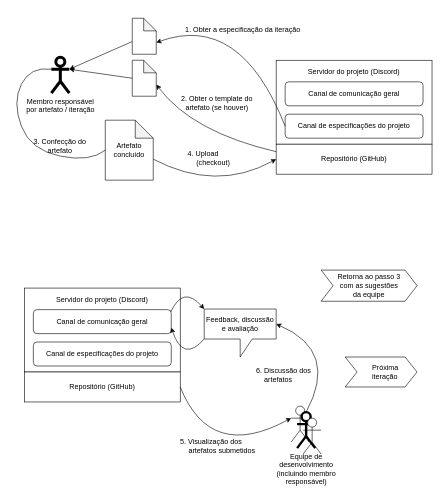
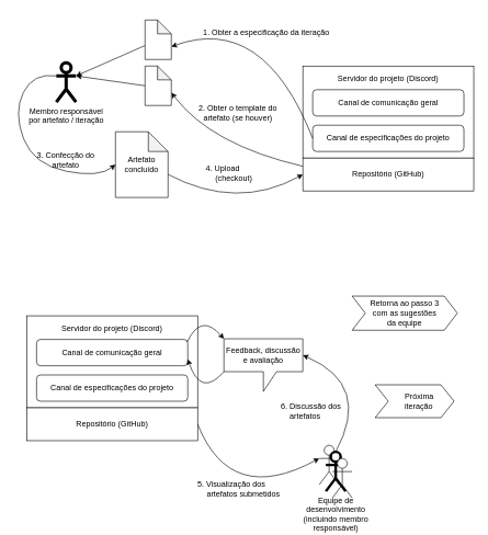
  <mxCell id="0" />
  <mxCell id="1" parent="0" />
  <mxCell id="2" value="" style="group" vertex="1" connectable="0" parent="1"><mxGeometry x="460" y="100" width="260" height="190" as="geometry" /></mxCell>
  <mxCell id="3" value="" style="group" vertex="1" connectable="0" parent="2"><mxGeometry width="260" height="140" as="geometry" /></mxCell>
  <mxCell id="4" value="&lt;div&gt;Servidor do projeto (Discord)&lt;/div&gt;&lt;div&gt;&lt;br&gt;&lt;/div&gt;&lt;div&gt;&lt;br&gt;&lt;/div&gt;&lt;div&gt;&lt;br&gt;&lt;/div&gt;&lt;div&gt;&lt;br&gt;&lt;/div&gt;&lt;div&gt;&lt;br&gt;&lt;/div&gt;&lt;div&gt;&lt;br&gt;&lt;/div&gt;&lt;div&gt;&lt;br&gt;&lt;/div&gt;" style="rounded=0;whiteSpace=wrap;html=1;" vertex="1" parent="3"><mxGeometry width="260" height="140" as="geometry" /></mxCell>
  <mxCell id="5" value="Canal de comunicação geral" style="rounded=1;whiteSpace=wrap;html=1;" vertex="1" parent="3"><mxGeometry x="15" y="36" width="230" height="40" as="geometry" /></mxCell>
  <mxCell id="6" value="&lt;div&gt;Canal de especificações do projeto&lt;/div&gt;" style="rounded=1;whiteSpace=wrap;html=1;" vertex="1" parent="3"><mxGeometry x="15" y="90" width="230" height="40" as="geometry" /></mxCell>
  <mxCell id="7" value="Repositório (GitHub)" style="rounded=0;whiteSpace=wrap;html=1;" vertex="1" parent="2"><mxGeometry y="140" width="260" height="50" as="geometry" /></mxCell>
  <mxCell id="8" value="" style="group" vertex="1" connectable="0" parent="1"><mxGeometry x="40" y="480" width="260" height="190" as="geometry" /></mxCell>
  <mxCell id="9" value="" style="group" vertex="1" connectable="0" parent="8"><mxGeometry width="260" height="140" as="geometry" /></mxCell>
  <mxCell id="10" value="&lt;div&gt;Servidor do projeto (Discord)&lt;/div&gt;&lt;div&gt;&lt;br&gt;&lt;/div&gt;&lt;div&gt;&lt;br&gt;&lt;/div&gt;&lt;div&gt;&lt;br&gt;&lt;/div&gt;&lt;div&gt;&lt;br&gt;&lt;/div&gt;&lt;div&gt;&lt;br&gt;&lt;/div&gt;&lt;div&gt;&lt;br&gt;&lt;/div&gt;&lt;div&gt;&lt;br&gt;&lt;/div&gt;" style="rounded=0;whiteSpace=wrap;html=1;" vertex="1" parent="9"><mxGeometry width="260" height="140" as="geometry" /></mxCell>
  <mxCell id="11" value="Canal de comunicação geral" style="rounded=1;whiteSpace=wrap;html=1;" vertex="1" parent="9"><mxGeometry x="15" y="36" width="230" height="40" as="geometry" /></mxCell>
  <mxCell id="12" value="&lt;div&gt;Canal de especificações do projeto&lt;/div&gt;" style="rounded=1;whiteSpace=wrap;html=1;" vertex="1" parent="9"><mxGeometry x="15" y="90" width="230" height="40" as="geometry" /></mxCell>
  <mxCell id="13" value="Repositório (GitHub)" style="rounded=0;whiteSpace=wrap;html=1;" vertex="1" parent="8"><mxGeometry y="140" width="260" height="50" as="geometry" /></mxCell>
  <mxCell id="14" value="&lt;div&gt;Membro responsável&lt;br&gt;&lt;/div&gt;&lt;div&gt;por artefato / iteração&lt;br&gt;&lt;/div&gt;&lt;div&gt;&lt;br&gt;&lt;/div&gt;" style="shape=umlActor;verticalLabelPosition=bottom;labelBackgroundColor=#ffffff;verticalAlign=top;html=1;outlineConnect=0;strokeWidth=5;" vertex="1" parent="1"><mxGeometry x="85" y="95" width="30" height="60" as="geometry" /></mxCell>
  <mxCell id="15" value="" style="edgeStyle=none;rounded=0;orthogonalLoop=1;jettySize=auto;html=1;entryX=1;entryY=0.333;entryDx=0;entryDy=0;entryPerimeter=0;" edge="1" parent="1" source="41" target="14"><mxGeometry relative="1" as="geometry"><mxPoint x="130" y="103" as="targetPoint" /></mxGeometry></mxCell>
  <mxCell id="16" value="&lt;div&gt;Artefato&lt;/div&gt;&lt;div&gt;concluído&lt;br&gt;&lt;/div&gt;" style="shape=note;whiteSpace=wrap;html=1;backgroundOutline=1;darkOpacity=0.05;labelBackgroundColor=none;strokeColor=#000000;" vertex="1" parent="1"><mxGeometry x="175" y="200" width="80" height="100" as="geometry" /></mxCell>
- <mxCell id="17" value="" style="curved=1;endArrow=none;html=1;entryX=0;entryY=0.5;entryDx=0;entryDy=0;entryPerimeter=0;exitX=0;exitY=0.333;exitDx=0;exitDy=0;exitPerimeter=0;" edge="1" parent="1" source="14" target="16"><mxGeometry width="50" height="50" relative="1" as="geometry"><mxPoint x="120" y="190" as="sourcePoint" /><mxPoint x="140" y="200" as="targetPoint" /><Array as="points"><mxPoint x="50" y="110" /><mxPoint x="20" y="170" /><mxPoint x="50" y="250" /><mxPoint x="150" y="270" /></Array></mxGeometry></mxCell>
+ <mxCell id="17" value="" style="curved=1;endArrow=classic;html=1;entryX=0;entryY=0.5;entryDx=0;entryDy=0;entryPerimeter=0;exitX=0;exitY=0.333;exitDx=0;exitDy=0;exitPerimeter=0;" edge="1" parent="1" source="14" target="16"><mxGeometry width="50" height="50" relative="1" as="geometry"><mxPoint x="120" y="190" as="sourcePoint" /><mxPoint x="140" y="200" as="targetPoint" /><Array as="points"><mxPoint x="50" y="110" /><mxPoint x="20" y="170" /><mxPoint x="50" y="250" /><mxPoint x="150" y="270" /></Array></mxGeometry></mxCell>
  <mxCell id="18" value="&lt;div&gt;3. Confecção do&lt;/div&gt;&lt;div&gt;artefato&lt;br&gt;&lt;/div&gt;" style="text;html=1;resizable=0;points=[];align=center;verticalAlign=middle;labelBackgroundColor=none;" vertex="1" connectable="0" parent="17"><mxGeometry x="-0.433" y="15" relative="1" as="geometry"><mxPoint x="59.5" y="77.5" as="offset" /></mxGeometry></mxCell>
  <mxCell id="19" value="" style="curved=1;endArrow=classic;html=1;exitX=0;exitY=0.5;exitDx=0;exitDy=0;entryX=0;entryY=0;entryDx=40;entryDy=40.5;entryPerimeter=0;" edge="1" parent="1" source="6" target="41"><mxGeometry width="50" height="50" relative="1" as="geometry"><mxPoint x="140" y="690" as="sourcePoint" /><mxPoint x="330" y="110" as="targetPoint" /><Array as="points"><mxPoint x="400" y="20" /></Array></mxGeometry></mxCell>
  <mxCell id="20" value="&lt;ol&gt;&lt;li&gt;Obter a especificação da iteração&lt;/li&gt;&lt;/ol&gt;" style="text;html=1;resizable=0;points=[];align=left;verticalAlign=middle;labelBackgroundColor=none;" vertex="1" connectable="0" parent="19"><mxGeometry x="0.042" y="4" relative="1" as="geometry"><mxPoint x="-123.5" y="9.5" as="offset" /></mxGeometry></mxCell>
  <mxCell id="21" value="" style="curved=1;endArrow=classic;html=1;entryX=0;entryY=0.5;entryDx=0;entryDy=0;exitX=0;exitY=0;exitDx=80;exitDy=65;exitPerimeter=0;" edge="1" parent="1" source="16" target="7"><mxGeometry width="50" height="50" relative="1" as="geometry"><mxPoint x="410" y="300" as="sourcePoint" /><mxPoint x="460" y="275" as="targetPoint" /><Array as="points"><mxPoint x="360" y="320" /></Array></mxGeometry></mxCell>
  <mxCell id="22" value="&lt;div&gt;4. Upload&lt;/div&gt;&lt;div&gt;&amp;nbsp;&amp;nbsp;&amp;nbsp;&amp;nbsp;&amp;nbsp;&amp;nbsp;&amp;nbsp;&amp;nbsp;&amp;nbsp; (checkout)&lt;/div&gt;" style="text;html=1;resizable=0;points=[];align=center;verticalAlign=middle;labelBackgroundColor=none;fontColor=#000000;" vertex="1" connectable="0" parent="21"><mxGeometry x="-0.096" y="14" relative="1" as="geometry"><mxPoint x="-17" y="-38" as="offset" /></mxGeometry></mxCell>
  <mxCell id="23" value="" style="curved=1;endArrow=classic;html=1;fontColor=#000000;exitX=1;exitY=0.5;exitDx=0;exitDy=0;entryX=0;entryY=0.333;entryDx=0;entryDy=0;entryPerimeter=0;" edge="1" parent="1" source="13" target="33"><mxGeometry width="50" height="50" relative="1" as="geometry"><mxPoint x="290" y="717" as="sourcePoint" /><mxPoint x="385" y="665" as="targetPoint" /><Array as="points"><mxPoint x="350" y="770" /></Array></mxGeometry></mxCell>
  <mxCell id="24" value="5. Visualização dos&lt;br&gt;&amp;nbsp;&amp;nbsp;&amp;nbsp;&amp;nbsp;&amp;nbsp;&amp;nbsp;&amp;nbsp;&amp;nbsp;&amp;nbsp;&amp;nbsp; artefatos submetidos" style="text;html=1;resizable=0;points=[];align=center;verticalAlign=middle;labelBackgroundColor=none;fontColor=#000000;labelBorderColor=none;" vertex="1" connectable="0" parent="23"><mxGeometry x="-0.29" y="33" relative="1" as="geometry"><mxPoint x="-18.5" y="15" as="offset" /></mxGeometry></mxCell>
  <mxCell id="25" value="&lt;div align=&quot;center&quot;&gt;Feedback, discussão e avaliação&lt;br&gt;&lt;/div&gt;" style="shape=callout;whiteSpace=wrap;html=1;perimeter=calloutPerimeter;labelBackgroundColor=none;strokeColor=#000000;fontColor=#000000;align=center;" vertex="1" parent="1"><mxGeometry x="340" y="515" width="120" height="80" as="geometry" /></mxCell>
  <mxCell id="26" value="" style="curved=1;endArrow=classic;html=1;fontColor=#000000;entryX=0;entryY=0;entryDx=0;entryDy=0;entryPerimeter=0;exitX=0.996;exitY=0.1;exitDx=0;exitDy=0;exitPerimeter=0;" edge="1" parent="1" source="11" target="25"><mxGeometry width="50" height="50" relative="1" as="geometry"><mxPoint x="270" y="527" as="sourcePoint" /><mxPoint x="560" y="473.5" as="targetPoint" /><Array as="points"><mxPoint x="305" y="475" /></Array></mxGeometry></mxCell>
  <mxCell id="27" value="" style="curved=1;endArrow=classic;html=1;fontColor=#000000;exitX=0.5;exitY=0;exitDx=0;exitDy=0;exitPerimeter=0;entryX=0;entryY=0;entryDx=120;entryDy=25;entryPerimeter=0;strokeWidth=1;" edge="1" parent="1" source="35" target="25"><mxGeometry width="50" height="50" relative="1" as="geometry"><mxPoint x="590" y="473.5" as="sourcePoint" /><mxPoint x="695" y="545" as="targetPoint" /><Array as="points"><mxPoint x="565" y="585" /></Array></mxGeometry></mxCell>
  <mxCell id="28" value="&lt;div align=&quot;left&quot;&gt;6. Discussão dos&lt;/div&gt;&lt;div align=&quot;left&quot;&gt;&amp;nbsp;&amp;nbsp;&amp;nbsp; artefatos&lt;/div&gt;" style="text;html=1;resizable=0;points=[];align=left;verticalAlign=middle;labelBackgroundColor=none;fontColor=#000000;" vertex="1" connectable="0" parent="27"><mxGeometry x="0.581" y="7" relative="1" as="geometry"><mxPoint x="-76.5" y="59.5" as="offset" /></mxGeometry></mxCell>
  <mxCell id="29" value="" style="curved=1;endArrow=classic;html=1;strokeWidth=1;fontColor=#000000;exitX=0;exitY=0;exitDx=0;exitDy=50;exitPerimeter=0;entryX=1;entryY=0.75;entryDx=0;entryDy=0;" edge="1" parent="1" source="25" target="11"><mxGeometry width="50" height="50" relative="1" as="geometry"><mxPoint x="370" y="595" as="sourcePoint" /><mxPoint x="267.93" y="559" as="targetPoint" /><Array as="points"><mxPoint x="305" y="605" /></Array></mxGeometry></mxCell>
- <mxCell id="30" value="&lt;div&gt;&amp;nbsp;&amp;nbsp;&amp;nbsp;&amp;nbsp;&amp;nbsp;&amp;nbsp;&amp;nbsp;&amp;nbsp;&amp;nbsp;&amp;nbsp;&amp;nbsp;&amp;nbsp; Próxima&lt;/div&gt;&lt;div&gt;&amp;nbsp;&amp;nbsp;&amp;nbsp;&amp;nbsp;&amp;nbsp;&amp;nbsp;&amp;nbsp;&amp;nbsp;&amp;nbsp;&amp;nbsp;&amp;nbsp;&amp;nbsp; iteração&lt;br&gt;&lt;/div&gt;" style="shape=step;perimeter=stepPerimeter;whiteSpace=wrap;html=1;fixedSize=1;labelBackgroundColor=none;strokeColor=#000000;strokeWidth=1;fontColor=#000000;align=left;" vertex="1" parent="1"><mxGeometry x="575" y="595" width="120" height="50" as="geometry" /></mxCell>
+ <mxCell id="30" value="&lt;div&gt;&amp;nbsp;&amp;nbsp;&amp;nbsp;&amp;nbsp;&amp;nbsp;&amp;nbsp;&amp;nbsp;&amp;nbsp;&amp;nbsp;&amp;nbsp;&amp;nbsp;&amp;nbsp; Próxima&lt;/div&gt;&lt;div&gt;&amp;nbsp;&amp;nbsp;&amp;nbsp;&amp;nbsp;&amp;nbsp;&amp;nbsp;&amp;nbsp;&amp;nbsp;&amp;nbsp;&amp;nbsp;&amp;nbsp;&amp;nbsp; iteração&lt;br&gt;&lt;/div&gt;" style="shape=step;perimeter=stepPerimeter;whiteSpace=wrap;html=1;fixedSize=1;labelBackgroundColor=none;strokeColor=#000000;strokeWidth=1;fontColor=#000000;align=left;" vertex="1" parent="1"><mxGeometry x="570" y="585" width="120" height="50" as="geometry" /></mxCell>
  <mxCell id="31" value="" style="group" vertex="1" connectable="0" parent="1"><mxGeometry x="485" y="677" width="50" height="80" as="geometry" /></mxCell>
  <mxCell id="32" value="" style="group" vertex="1" connectable="0" parent="31"><mxGeometry width="50" height="80" as="geometry" /></mxCell>
  <mxCell id="33" value="&lt;div&gt;&lt;br&gt;&lt;/div&gt;" style="shape=umlActor;verticalLabelPosition=bottom;labelBackgroundColor=#ffffff;verticalAlign=top;html=1;outlineConnect=0;" vertex="1" parent="32"><mxGeometry width="30" height="60" as="geometry" /></mxCell>
  <mxCell id="34" value="&lt;div&gt;Equipe de&lt;/div&gt;&lt;div&gt;desenvolvimento&lt;/div&gt;&lt;div&gt;(incluindo membro&lt;/div&gt;&lt;div&gt;responsável)&lt;br&gt;&lt;/div&gt;" style="shape=umlActor;verticalLabelPosition=bottom;labelBackgroundColor=#ffffff;verticalAlign=top;html=1;outlineConnect=0;" vertex="1" parent="32"><mxGeometry x="10" y="10" width="30" height="60" as="geometry" /></mxCell>
  <mxCell id="35" value="&lt;div&gt;&lt;br&gt;&lt;/div&gt;" style="shape=umlActor;verticalLabelPosition=bottom;labelBackgroundColor=#ffffff;verticalAlign=top;html=1;outlineConnect=0;strokeWidth=4;" vertex="1" parent="32"><mxGeometry x="10" y="10" width="30" height="60" as="geometry" /></mxCell>
  <mxCell id="36" value="" style="shape=umlActor;verticalLabelPosition=bottom;labelBackgroundColor=#ffffff;verticalAlign=top;html=1;outlineConnect=0;" vertex="1" parent="32"><mxGeometry x="20" y="20" width="30" height="60" as="geometry" /></mxCell>
  <mxCell id="37" value="&lt;div align=&quot;center&quot;&gt;Retorna ao passo 3&lt;/div&gt;&lt;div align=&quot;center&quot;&gt;com as sugestões&lt;/div&gt;&lt;div align=&quot;center&quot;&gt;da equipe&lt;/div&gt;" style="shape=step;perimeter=stepPerimeter;whiteSpace=wrap;html=1;fixedSize=1;labelBackgroundColor=none;strokeColor=#000000;strokeWidth=1;fontColor=#000000;align=center;rotation=0;" vertex="1" parent="1"><mxGeometry x="535" y="450" width="160" height="52" as="geometry" /></mxCell>
  <mxCell id="38" value="" style="curved=1;endArrow=classic;html=1;strokeWidth=1;fontColor=#000000;exitX=0;exitY=0.25;exitDx=0;exitDy=0;entryX=0;entryY=0;entryDx=40;entryDy=40.5;entryPerimeter=0;" edge="1" parent="1" source="7" target="40"><mxGeometry width="50" height="50" relative="1" as="geometry"><mxPoint x="200" y="380" as="sourcePoint" /><mxPoint x="270" y="150" as="targetPoint" /><Array as="points"><mxPoint x="320" y="220" /></Array></mxGeometry></mxCell>
  <mxCell id="39" value="2. Obter o template do&lt;br&gt;&lt;div&gt;artefato (se houver)&lt;/div&gt;" style="text;html=1;resizable=0;points=[];align=center;verticalAlign=middle;labelBackgroundColor=none;fontColor=#000000;" vertex="1" connectable="0" parent="38"><mxGeometry x="0.153" y="-9" relative="1" as="geometry"><mxPoint x="34.5" y="-42" as="offset" /></mxGeometry></mxCell>
  <mxCell id="40" value="" style="shape=note;whiteSpace=wrap;html=1;backgroundOutline=1;darkOpacity=0.05;labelBackgroundColor=none;strokeColor=#000000;size=21;" vertex="1" parent="1"><mxGeometry x="220" y="100" width="40" height="60" as="geometry" /></mxCell>
  <mxCell id="41" value="" style="shape=note;whiteSpace=wrap;html=1;backgroundOutline=1;darkOpacity=0.05;labelBackgroundColor=none;strokeColor=#000000;size=21;" vertex="1" parent="1"><mxGeometry x="220" y="30" width="40" height="60" as="geometry" /></mxCell>
  <mxCell id="42" value="" style="endArrow=classic;html=1;strokeWidth=1;fontColor=#000000;exitX=0;exitY=0.5;exitDx=0;exitDy=0;exitPerimeter=0;entryX=1;entryY=0.333;entryDx=0;entryDy=0;entryPerimeter=0;" edge="1" parent="1" source="40" target="14"><mxGeometry width="50" height="50" relative="1" as="geometry"><mxPoint x="100" y="400" as="sourcePoint" /><mxPoint x="150" y="350" as="targetPoint" /></mxGeometry></mxCell>
